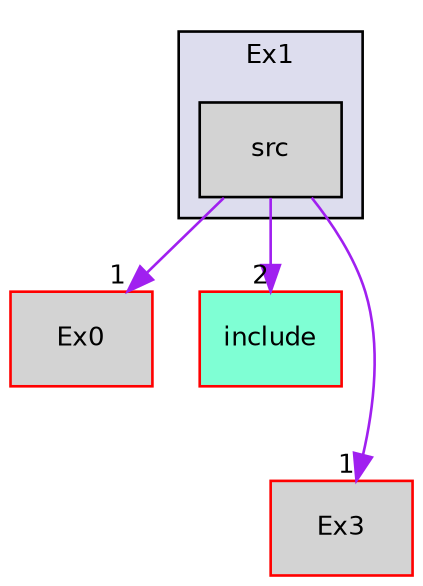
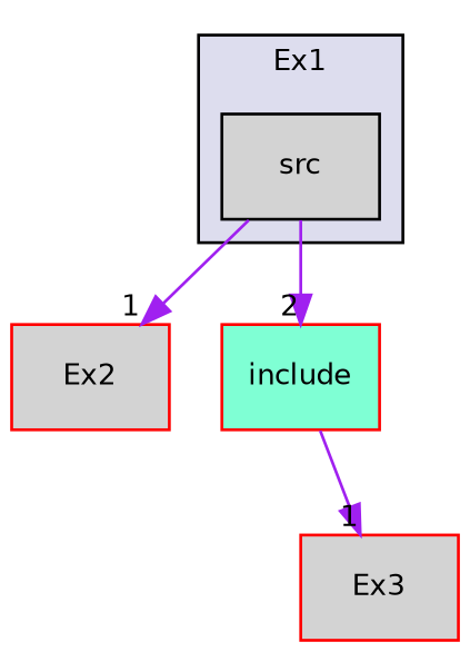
  digraph {
    compound=true
    node [fillcolor=lightgrey fontname=Helvetica fontsize=10 shape=box style=filled color=red]
    edge [color=purple headlabel=1 labeldistance=1.5 labelfontname=Helvetica labelfontsize=10]
    n1 [label=src pencolor=black color=""]
-   n2 [label=Ex0]
+   n2 [label=Ex2]
    n3 [fillcolor=aquamarine label=include]
    n4 [label=Ex3]
    subgraph cluster_1 {
      bgcolor="#ddddee"
      fontname=Helvetica
      fontsize=10
      label=Ex1
      pencolor=black
      n1
    }
    n1 -> n2
    n1 -> n3 [headlabel=2]
-   n1 -> n4
+   n3 -> n4
  }
